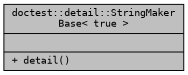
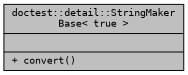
  digraph {
    fontname="DejaVu Sans Mono"
-   n1 [color=black fillcolor=grey75 fontcolor=black fontname="DejaVu Sans Mono" fontsize=10 height=0.2 label="{doctest::detail::StringMaker\lBase\< true \>\n||+ detail()\l}" shape=record style=filled width=0.4]
+   n1 [color=black fillcolor=grey75 fontcolor=black fontname="DejaVu Sans Mono" fontsize=10 height=0.2 label="{doctest::detail::StringMaker\lBase\< true \>\n||+ convert()\l}" shape=record style=filled width=0.4]
  }
